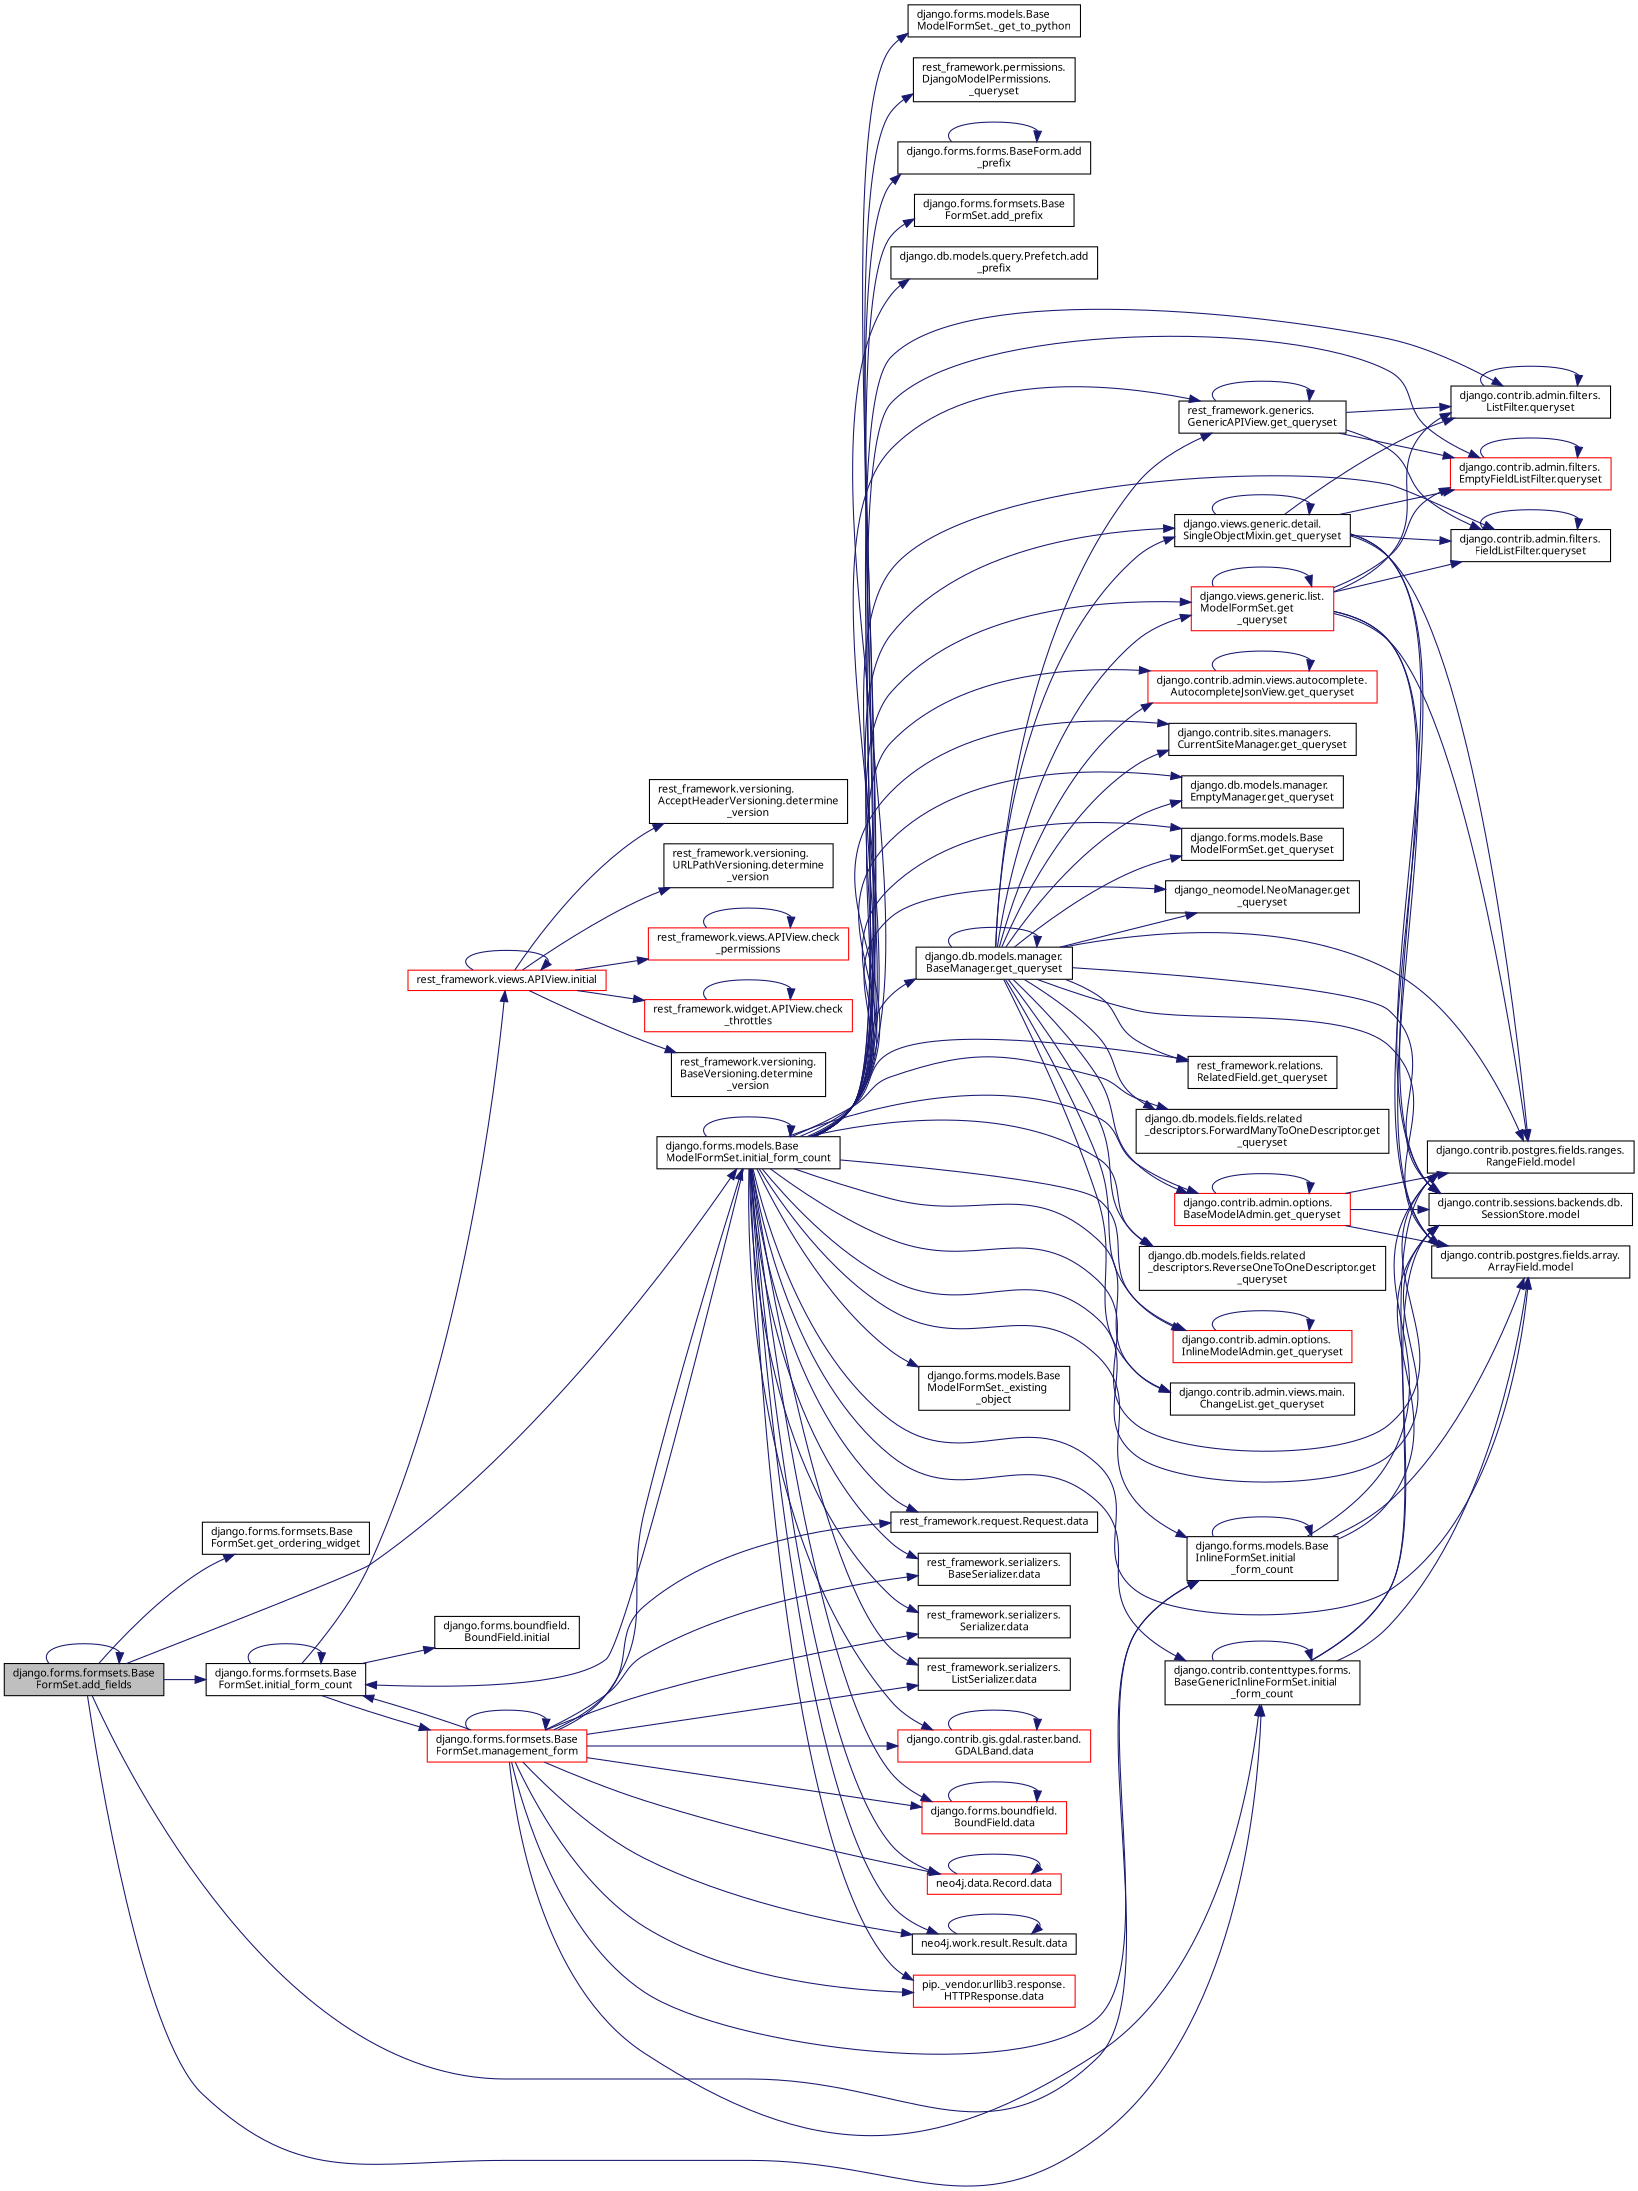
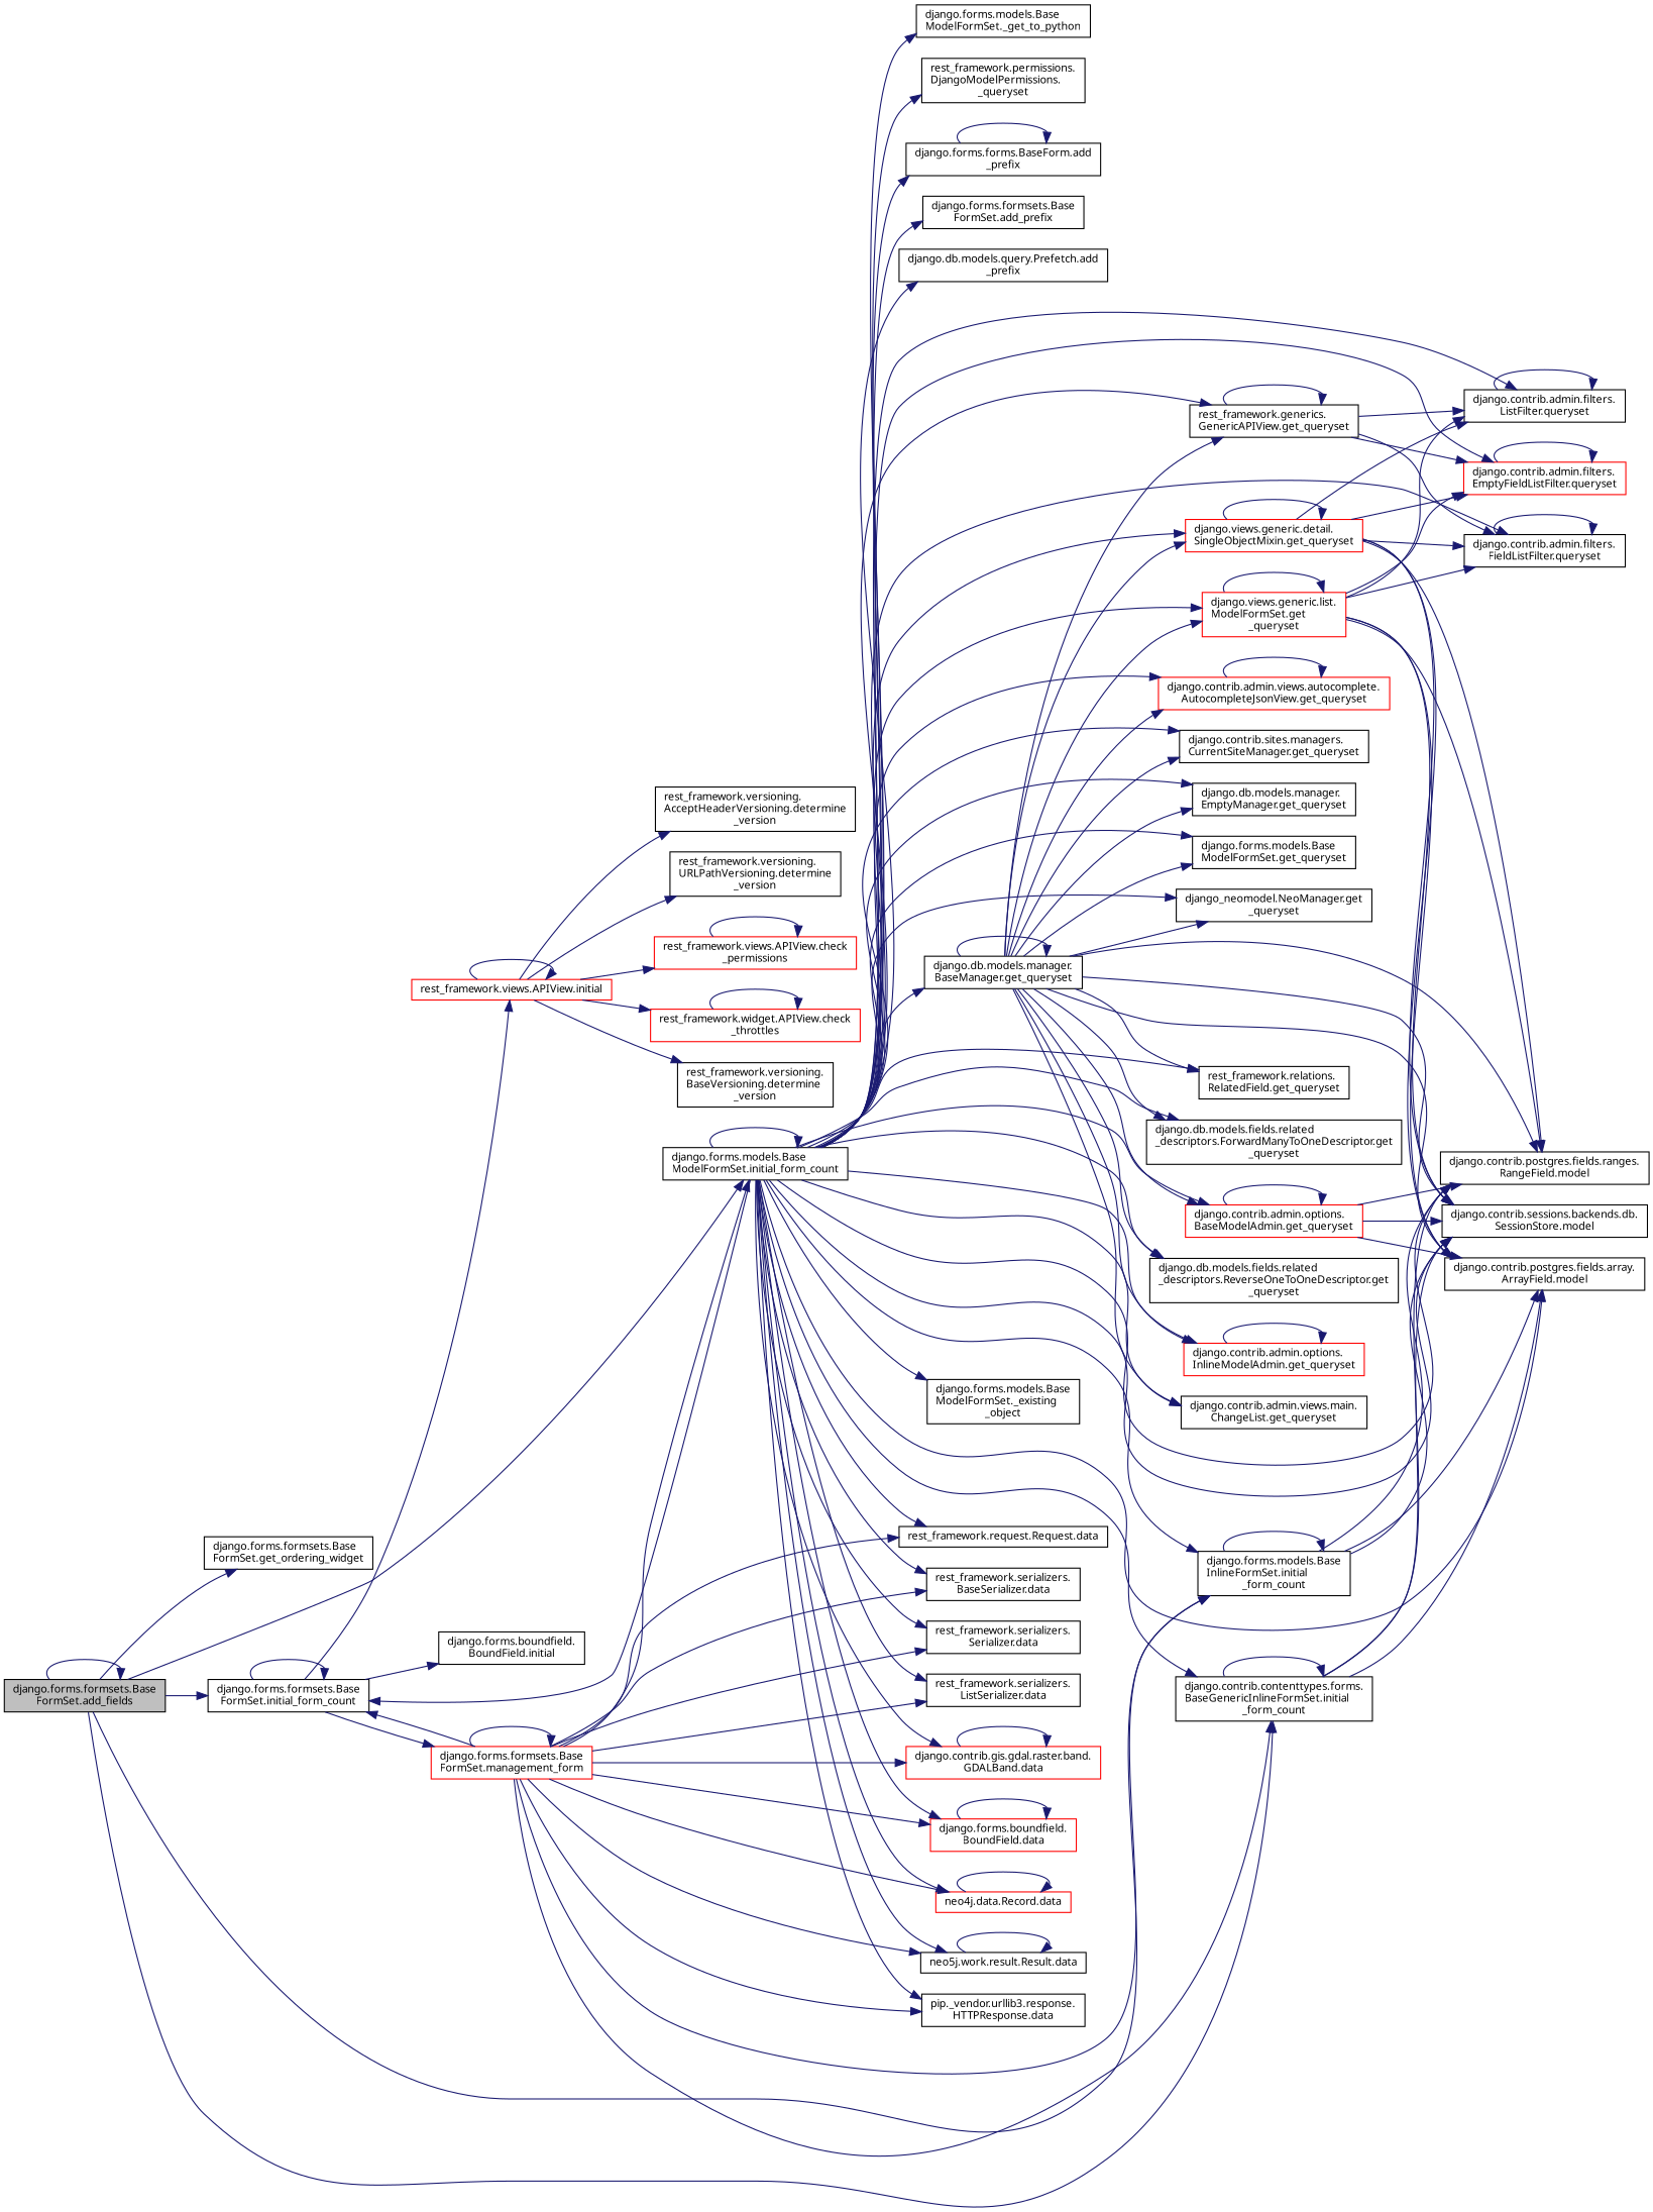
  digraph {
    fontname="Noto Sans"
    rankdir=LR
    node [color=black fillcolor=white fontname="Noto Sans" fontsize=10 shape=record style=filled]
    edge [color=midnightblue fontname="Noto Sans" fontsize=10 labelfontname=Helvetica labelfontsize=10 style=solid]
    n1 [fillcolor=grey75 fontcolor=black height=0.2 label="django.forms.formsets.Base\lFormSet.add_fields" width=0.4]
    n2 [height=0.2 label="django.forms.formsets.Base\lFormSet.get_ordering_widget" width=0.4]
    n3 [height=0.2 label="django.contrib.contenttypes.forms.\lBaseGenericInlineFormSet.initial\l_form_count" width=0.4]
    n4 [height=0.2 label="django.forms.formsets.Base\lFormSet.initial_form_count" width=0.4]
    n5 [height=0.2 label="django.forms.models.Base\lModelFormSet.initial_form_count" width=0.4]
    n6 [height=0.2 label="django.forms.models.Base\lInlineFormSet.initial\l_form_count" width=0.4]
    n7 [height=0.2 label="django.contrib.postgres.fields.array.\lArrayField.model" width=0.4]
    n8 [height=0.2 label="django.contrib.postgres.fields.ranges.\lRangeField.model" width=0.4]
    n9 [height=0.2 label="django.contrib.sessions.backends.db.\lSessionStore.model" width=0.4]
    n10 [height=0.2 label="django.forms.boundfield.\lBoundField.initial" width=0.4]
    n11 [color=red height=0.2 label="rest_framework.views.APIView.initial" width=0.4]
    n12 [color=red height=0.2 label="django.forms.formsets.Base\lFormSet.management_form" width=0.4]
    n13 [color=red height=0.2 label="django.contrib.gis.gdal.raster.band.\lGDALBand.data" width=0.4]
    n14 [color=red height=0.2 label="django.forms.boundfield.\lBoundField.data" width=0.4]
    n15 [color=red height=0.2 label="neo4j.data.Record.data" width=0.4]
-   n16 [height=0.2 label="neo4j.work.result.Result.data" width=0.4]
-   n17 [color=red height=0.2 label="pip._vendor.urllib3.response.\lHTTPResponse.data" width=0.4]
+   n16 [height=0.2 label="neo5j.work.result.Result.data" width=0.4]
+   n17 [height=0.2 label="pip._vendor.urllib3.response.\lHTTPResponse.data" width=0.4]
    n18 [height=0.2 label="rest_framework.request.Request.data" width=0.4]
    n19 [height=0.2 label="rest_framework.serializers.\lBaseSerializer.data" width=0.4]
    n20 [height=0.2 label="rest_framework.serializers.\lSerializer.data" width=0.4]
    n21 [height=0.2 label="rest_framework.serializers.\lListSerializer.data" width=0.4]
    n22 [height=0.2 label="django.forms.models.Base\lModelFormSet._existing\l_object" width=0.4]
    n23 [height=0.2 label="django.forms.models.Base\lModelFormSet._get_to_python" width=0.4]
    n24 [height=0.2 label="rest_framework.permissions.\lDjangoModelPermissions.\l_queryset" width=0.4]
    n25 [height=0.2 label="django.forms.forms.BaseForm.add\l_prefix" width=0.4]
    n26 [height=0.2 label="django.forms.formsets.Base\lFormSet.add_prefix" width=0.4]
    n27 [height=0.2 label="django.db.models.query.Prefetch.add\l_prefix" width=0.4]
    n28 [color=red height=0.2 label="django.contrib.admin.views.autocomplete.\lAutocompleteJsonView.get_queryset" width=0.4]
    n29 [height=0.2 label="django.contrib.sites.managers.\lCurrentSiteManager.get_queryset" width=0.4]
    n30 [height=0.2 label="django.db.models.manager.\lBaseManager.get_queryset" width=0.4]
    n31 [height=0.2 label="django.db.models.manager.\lEmptyManager.get_queryset" width=0.4]
    n32 [height=0.2 label="django.forms.models.Base\lModelFormSet.get_queryset" width=0.4]
-   n33 [height=0.2 label="django.views.generic.detail.\lSingleObjectMixin.get_queryset" width=0.4]
+   n33 [color=red height=0.2 label="django.views.generic.detail.\lSingleObjectMixin.get_queryset" width=0.4]
    n34 [height=0.2 label="django.contrib.admin.filters.\lListFilter.queryset" width=0.4]
    n35 [height=0.2 label="django.contrib.admin.filters.\lFieldListFilter.queryset" width=0.4]
    n36 [color=red height=0.2 label="django.contrib.admin.filters.\lEmptyFieldListFilter.queryset" width=0.4]
    n37 [color=red height=0.2 label="django.views.generic.list.\lModelFormSet.get\l_queryset" width=0.4]
    n38 [height=0.2 label="django_neomodel.NeoManager.get\l_queryset" width=0.4]
    n39 [height=0.2 label="rest_framework.generics.\lGenericAPIView.get_queryset" width=0.4]
    n40 [height=0.2 label="rest_framework.relations.\lRelatedField.get_queryset" width=0.4]
    n41 [height=0.2 label="django.db.models.fields.related\l_descriptors.ForwardManyToOneDescriptor.get\l_queryset" width=0.4]
    n42 [height=0.2 label="django.db.models.fields.related\l_descriptors.ReverseOneToOneDescriptor.get\l_queryset" width=0.4]
    n43 [color=red height=0.2 label="django.contrib.admin.options.\lBaseModelAdmin.get_queryset" width=0.4]
    n44 [color=red height=0.2 label="django.contrib.admin.options.\lInlineModelAdmin.get_queryset" width=0.4]
    n45 [height=0.2 label="django.contrib.admin.views.main.\lChangeList.get_queryset" width=0.4]
    n46 [color=red height=0.2 label="rest_framework.views.APIView.check\l_permissions" width=0.4]
    n47 [color=red height=0.2 label="rest_framework.widget.APIView.check\l_throttles" width=0.4]
    n48 [height=0.2 label="rest_framework.versioning.\lBaseVersioning.determine\l_version" width=0.4]
    n49 [height=0.2 label="rest_framework.versioning.\lAcceptHeaderVersioning.determine\l_version" width=0.4]
    n50 [height=0.2 label="rest_framework.versioning.\lURLPathVersioning.determine\l_version" width=0.4]
    n1 -> n1
    n1 -> n2
    n1 -> n3
    n1 -> n4
    n1 -> n5
    n1 -> n6
    n3 -> n3
    n3 -> n7
    n3 -> n8
    n3 -> n9
    n4 -> n4
    n4 -> n10
    n4 -> n11
    n4 -> n12
    n5 -> n3
    n5 -> n4
    n5 -> n5
    n5 -> n6
    n5 -> n7
    n5 -> n8
    n5 -> n9
    n5 -> n13
    n5 -> n14
    n5 -> n15
    n5 -> n16
    n5 -> n17
    n5 -> n18
    n5 -> n19
    n5 -> n20
    n5 -> n21
    n5 -> n22
    n5 -> n23
    n5 -> n24
    n5 -> n25
    n5 -> n26
    n5 -> n27
    n5 -> n28
    n5 -> n29
    n5 -> n30
    n5 -> n31
    n5 -> n32
    n5 -> n33
    n5 -> n34
    n5 -> n35
    n5 -> n36
    n5 -> n37
    n5 -> n38
    n5 -> n39
    n5 -> n40
    n5 -> n41
    n5 -> n42
    n5 -> n43
    n5 -> n44
    n5 -> n45
    n6 -> n6
    n6 -> n7
    n6 -> n8
    n6 -> n9
    n11 -> n11
    n11 -> n46
    n11 -> n47
    n11 -> n48
    n11 -> n49
    n11 -> n50
    n12 -> n3
    n12 -> n4
    n12 -> n5
    n12 -> n6
    n12 -> n12
    n12 -> n13
    n12 -> n14
    n12 -> n15
    n12 -> n16
    n12 -> n17
    n12 -> n18
    n12 -> n19
    n12 -> n20
    n12 -> n21
    n13 -> n13
    n14 -> n14
    n15 -> n15
    n16 -> n16
    n25 -> n25
    n28 -> n28
    n30 -> n7
    n30 -> n8
    n30 -> n9
    n30 -> n28
    n30 -> n29
    n30 -> n30
    n30 -> n31
    n30 -> n32
    n30 -> n33
    n30 -> n37
    n30 -> n38
    n30 -> n39
    n30 -> n40
    n30 -> n41
    n30 -> n42
    n30 -> n43
    n30 -> n44
    n30 -> n45
    n33 -> n7
    n33 -> n8
    n33 -> n9
    n33 -> n33
    n33 -> n34
    n33 -> n35
    n33 -> n36
    n34 -> n34
    n35 -> n35
    n36 -> n36
    n37 -> n7
    n37 -> n8
    n37 -> n9
    n37 -> n34
    n37 -> n35
    n37 -> n36
    n37 -> n37
    n39 -> n34
    n39 -> n35
    n39 -> n36
    n39 -> n39
    n43 -> n7
    n43 -> n8
    n43 -> n9
    n43 -> n43
    n44 -> n44
    n46 -> n46
    n47 -> n47
  }
